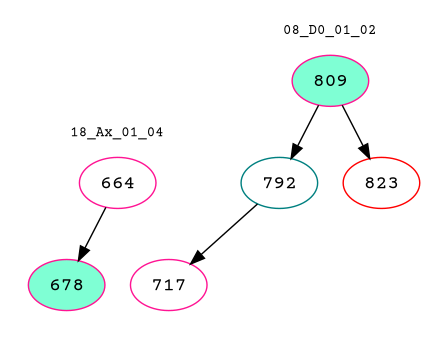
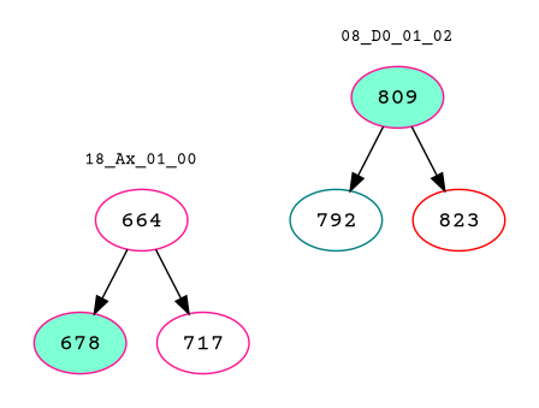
  digraph {
    fontname="Courier Prime"
    node [color=deeppink fillcolor=white fontname="Courier Prime" style=filled]
    edge [color=black fontname="Courier Prime"]
    n1 [label=664]
    n2 [fillcolor=aquamarine label=678]
    n3 [label=717]
    n4 [fillcolor=aquamarine label=809]
    n5 [color=teal label=792]
    n6 [color=red label=823]
    subgraph cluster_1 {
      color=white
      fontsize=10
-     label="18_Ax_01_04"
+     label="18_Ax_01_00"
      n1
      n2
      n3
    }
    subgraph cluster_2 {
      color=white
      fontsize=10
      label="08_D0_01_02"
      n4
      n5
      n6
    }
    n1 -> n2
-   n5 -> n3
+   n1 -> n3
    n4 -> n5
    n4 -> n6
  }
